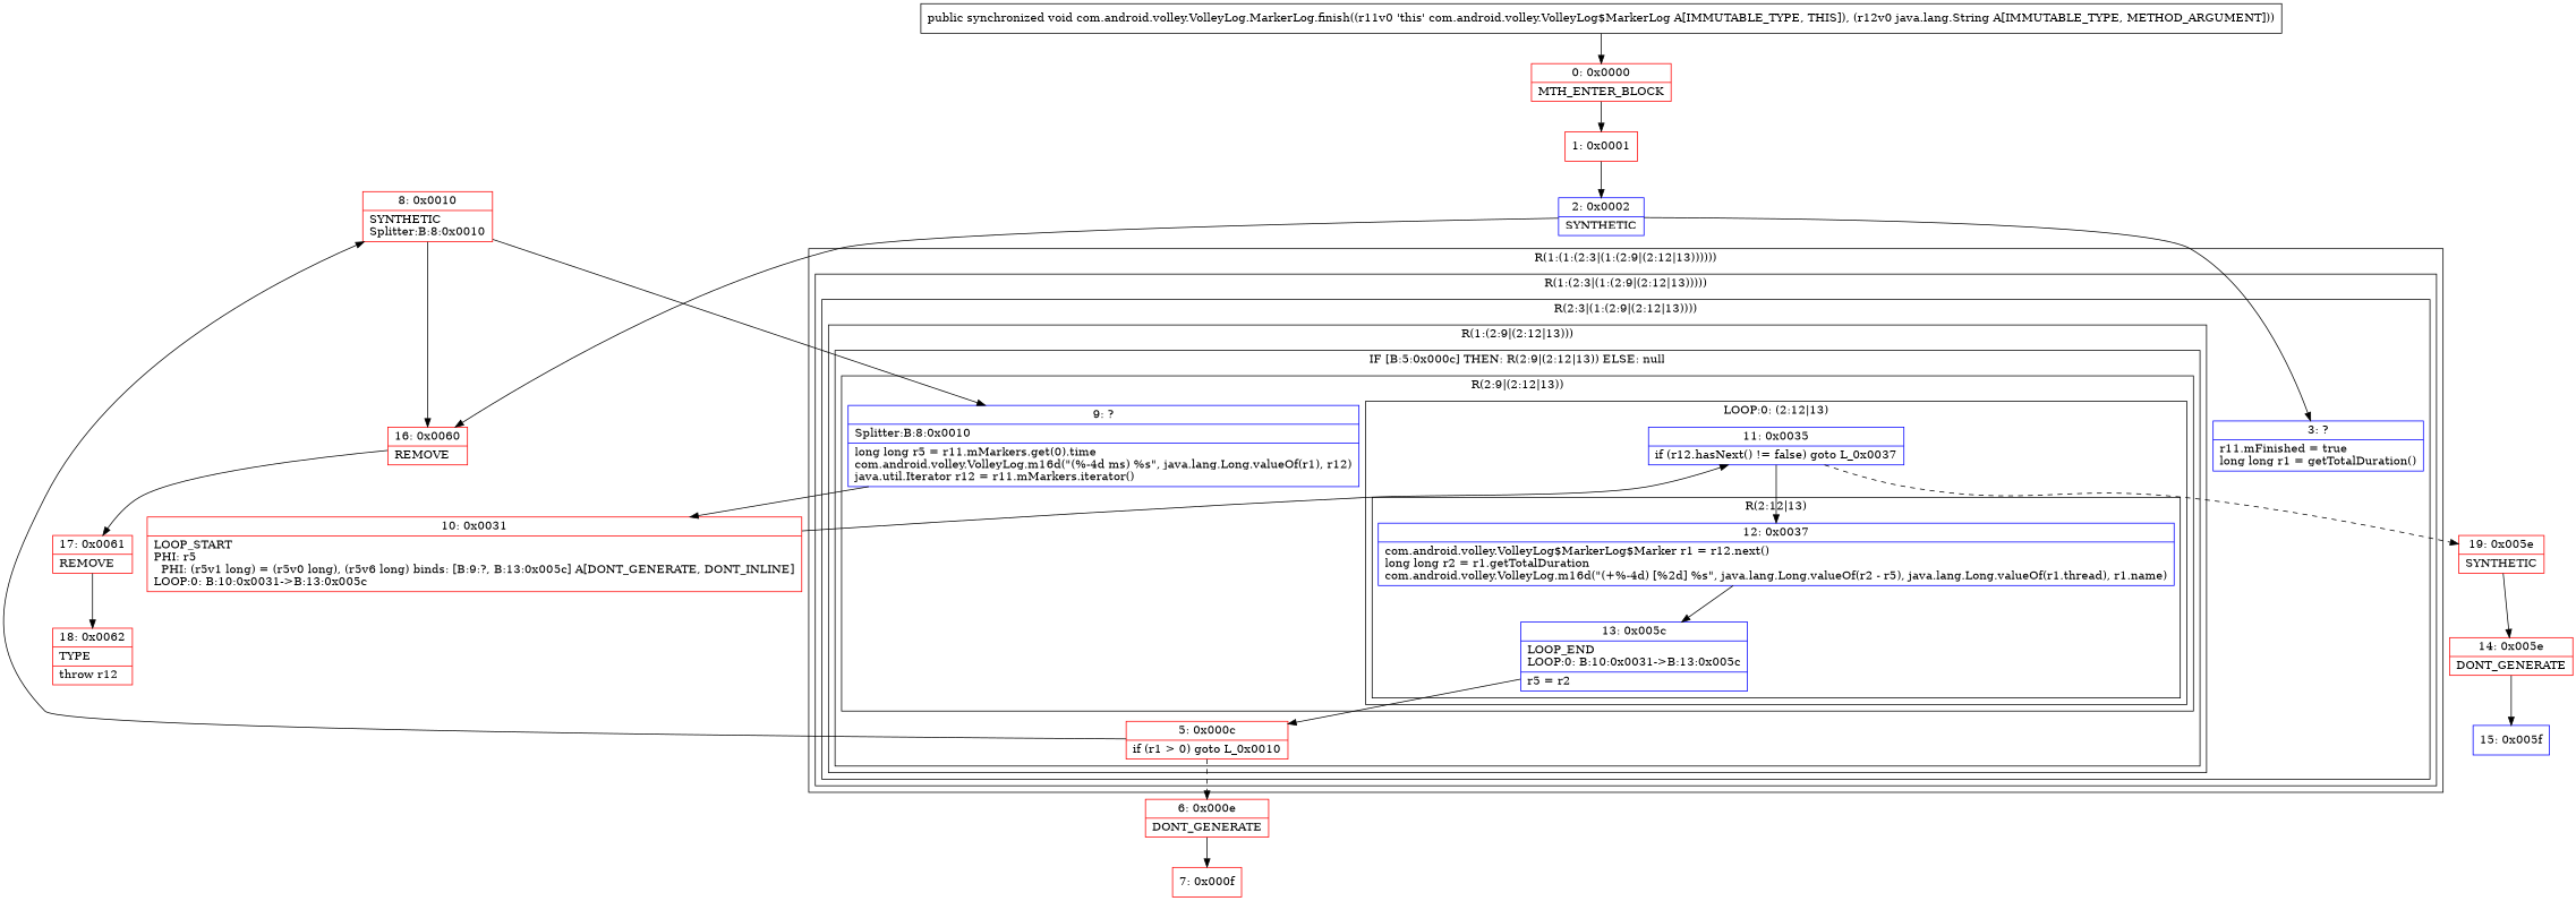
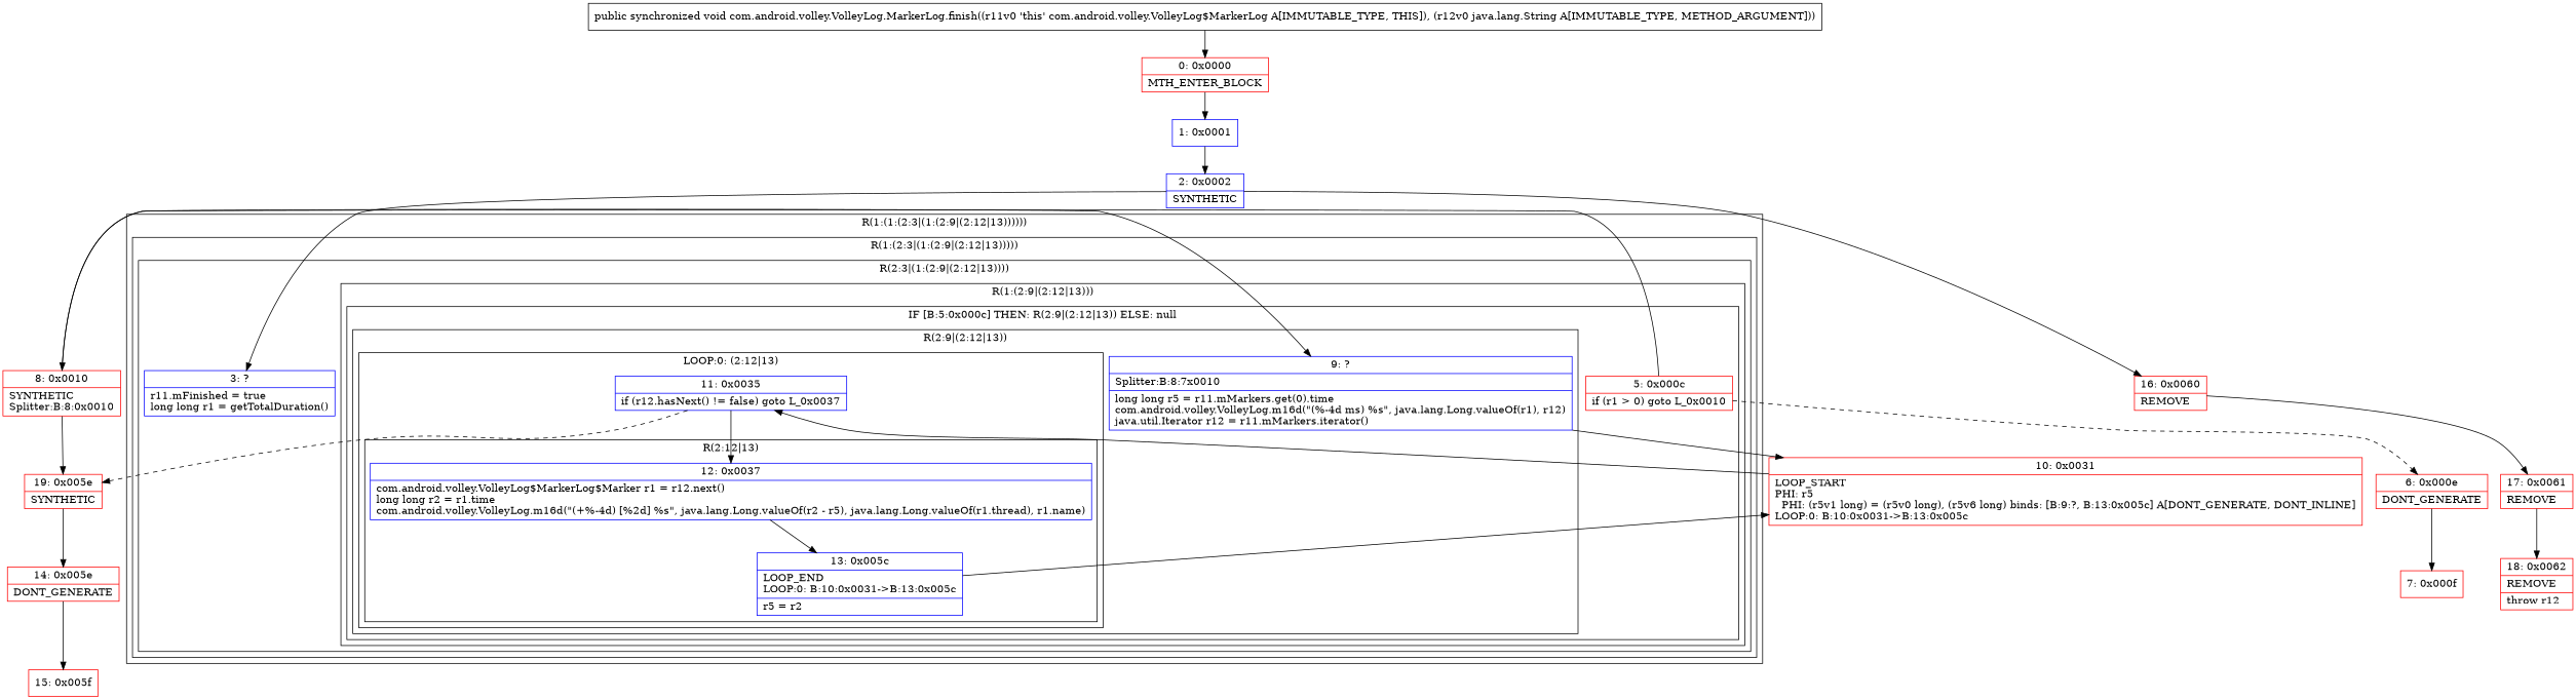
  digraph {
    fontname="DejaVu Serif"
    node [color=red fontname="DejaVu Serif" shape=record]
    edge [fontname="DejaVu Serif"]
-   n1 [color=blue label="{12\:\ 0x0037|com.android.volley.VolleyLog$MarkerLog$Marker r1 = r12.next()\llong long r2 = r1.getTotalDuration\lcom.android.volley.VolleyLog.m16d(\"(+%\-4d) [%2d] %s\", java.lang.Long.valueOf(r2 \- r5), java.lang.Long.valueOf(r1.thread), r1.name)\l}"]
+   n1 [color=blue label="{12\:\ 0x0037|com.android.volley.VolleyLog$MarkerLog$Marker r1 = r12.next()\llong long r2 = r1.time\lcom.android.volley.VolleyLog.m16d(\"(+%\-4d) [%2d] %s\", java.lang.Long.valueOf(r2 \- r5), java.lang.Long.valueOf(r1.thread), r1.name)\l}"]
    n2 [color=blue label="{13\:\ 0x005c|LOOP_END\lLOOP:0: B:10:0x0031\-\>B:13:0x005c\l|r5 = r2\l}"]
    n3 [color=blue label="{11\:\ 0x0035|if (r12.hasNext() != false) goto L_0x0037\l}"]
-   n4 [color=blue label="{9\:\ ?|Splitter:B:8:0x0010\l|long long r5 = r11.mMarkers.get(0).time\lcom.android.volley.VolleyLog.m16d(\"(%\-4d ms) %s\", java.lang.Long.valueOf(r1), r12)\ljava.util.Iterator r12 = r11.mMarkers.iterator()\l}"]
+   n4 [color=blue label="{9\:\ ?|Splitter:B:8:7x0010\l|long long r5 = r11.mMarkers.get(0).time\lcom.android.volley.VolleyLog.m16d(\"(%\-4d ms) %s\", java.lang.Long.valueOf(r1), r12)\ljava.util.Iterator r12 = r11.mMarkers.iterator()\l}"]
    n5 [label="{5\:\ 0x000c|if (r1 \> 0) goto L_0x0010\l}"]
    n6 [color=blue label="{3\:\ ?|r11.mFinished = true\llong long r1 = getTotalDuration()\l}"]
    n7 [label="{10\:\ 0x0031|LOOP_START\lPHI: r5 \l  PHI: (r5v1 long) = (r5v0 long), (r5v6 long) binds: [B:9:?, B:13:0x005c] A[DONT_GENERATE, DONT_INLINE]\lLOOP:0: B:10:0x0031\-\>B:13:0x005c\l}"]
    n8 [label="{19\:\ 0x005e|SYNTHETIC\l}"]
    n9 [label="{6\:\ 0x000e|DONT_GENERATE\l}"]
    n10 [label="{8\:\ 0x0010|SYNTHETIC\lSplitter:B:8:0x0010\l}"]
    n11 [label="{7\:\ 0x000f}"]
    n12 [label="{16\:\ 0x0060|REMOVE\l}"]
    n13 [label="{14\:\ 0x005e|DONT_GENERATE\l}"]
    n14 [label="{0\:\ 0x0000|MTH_ENTER_BLOCK\l}"]
-   n15 [label="{1\:\ 0x0001}"]
+   n15 [color=blue label="{1\:\ 0x0001}"]
    n16 [color=blue label="{2\:\ 0x0002|SYNTHETIC\l}"]
    n17 [label="{17\:\ 0x0061|REMOVE\l}"]
-   n18 [color=blue label="{15\:\ 0x005f}"]
-   n19 [label="{18\:\ 0x0062|TYPE\l|throw r12\l}"]
+   n18 [label="{15\:\ 0x005f}"]
+   n19 [label="{18\:\ 0x0062|REMOVE\l|throw r12\l}"]
    n20 [label="{public synchronized void com.android.volley.VolleyLog.MarkerLog.finish((r11v0 'this' com.android.volley.VolleyLog$MarkerLog A[IMMUTABLE_TYPE, THIS]), (r12v0 java.lang.String A[IMMUTABLE_TYPE, METHOD_ARGUMENT])) }" color=""]
    subgraph cluster_1 {
      label="R(1:(1:(2:3|(1:(2:9|(2:12|13))))))"
      subgraph cluster_2 {
        label="R(1:(2:3|(1:(2:9|(2:12|13)))))"
        subgraph cluster_3 {
          label="R(2:3|(1:(2:9|(2:12|13))))"
          n6
          subgraph cluster_4 {
            label="R(1:(2:9|(2:12|13)))"
            subgraph cluster_5 {
              label="IF [B:5:0x000c] THEN: R(2:9|(2:12|13)) ELSE: null"
              n5
              subgraph cluster_6 {
                label="R(2:9|(2:12|13))"
                n4
                subgraph cluster_7 {
                  label="LOOP:0: (2:12|13)"
                  n3
                  subgraph cluster_8 {
                    label="R(2:12|13)"
                    n1
                    n2
                  }
                }
              }
            }
          }
        }
      }
    }
    n1 -> n2
-   n2 -> n5
+   n2 -> n7
    n3 -> n1
    n3 -> n8 [style=dashed]
    n4 -> n7
    n5 -> n9 [style=dashed]
    n5 -> n10
    n7 -> n3
    n8 -> n13
    n9 -> n11
    n10 -> n4
-   n10 -> n12
+   n10 -> n8
    n12 -> n17
    n13 -> n18
    n14 -> n15
    n15 -> n16
    n16 -> n6
    n16 -> n12
    n17 -> n19
    n20 -> n14
  }
